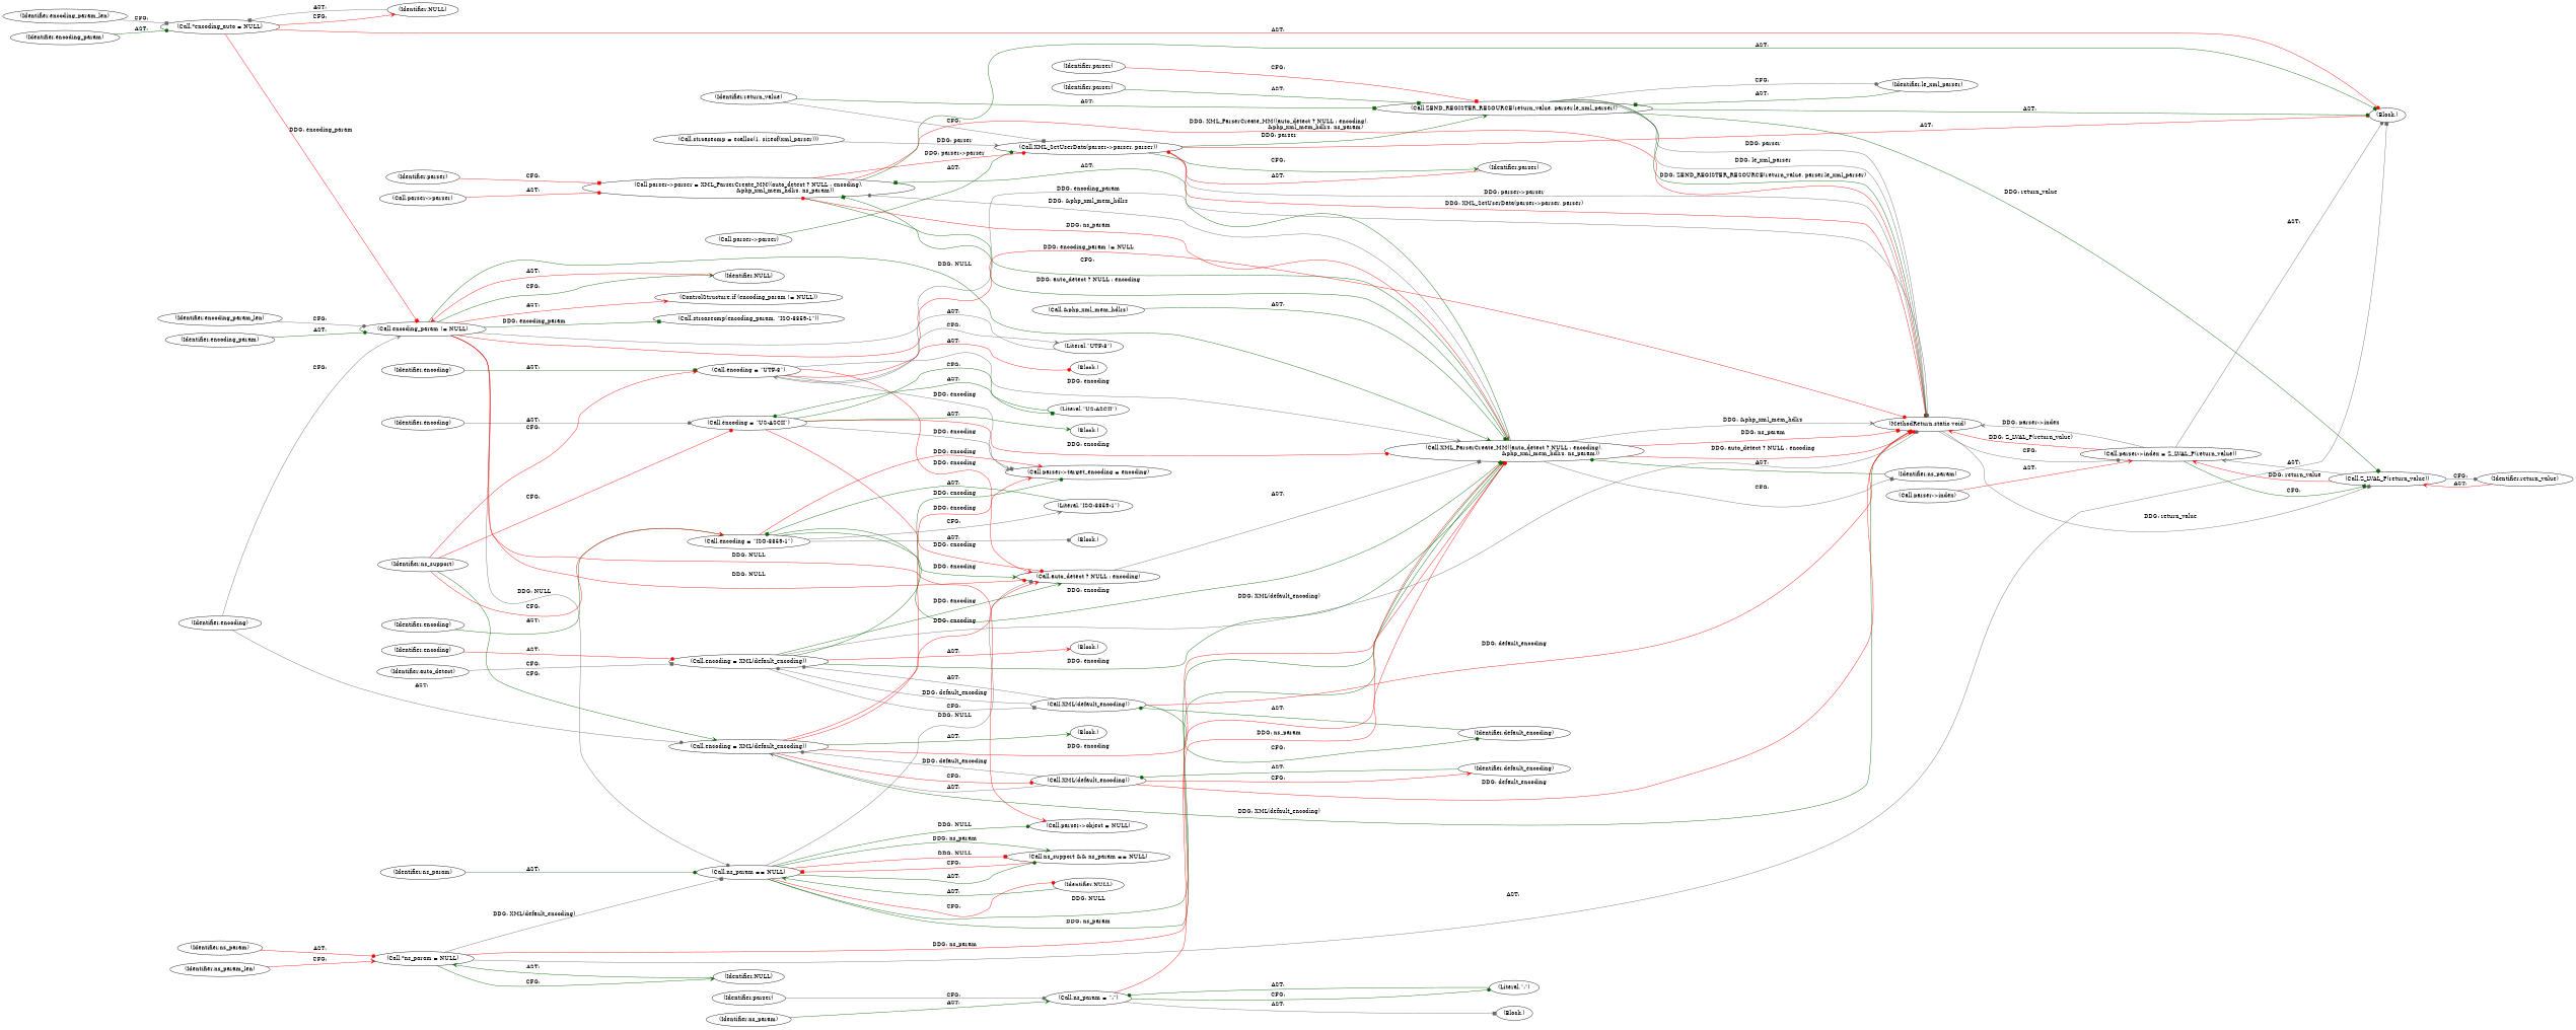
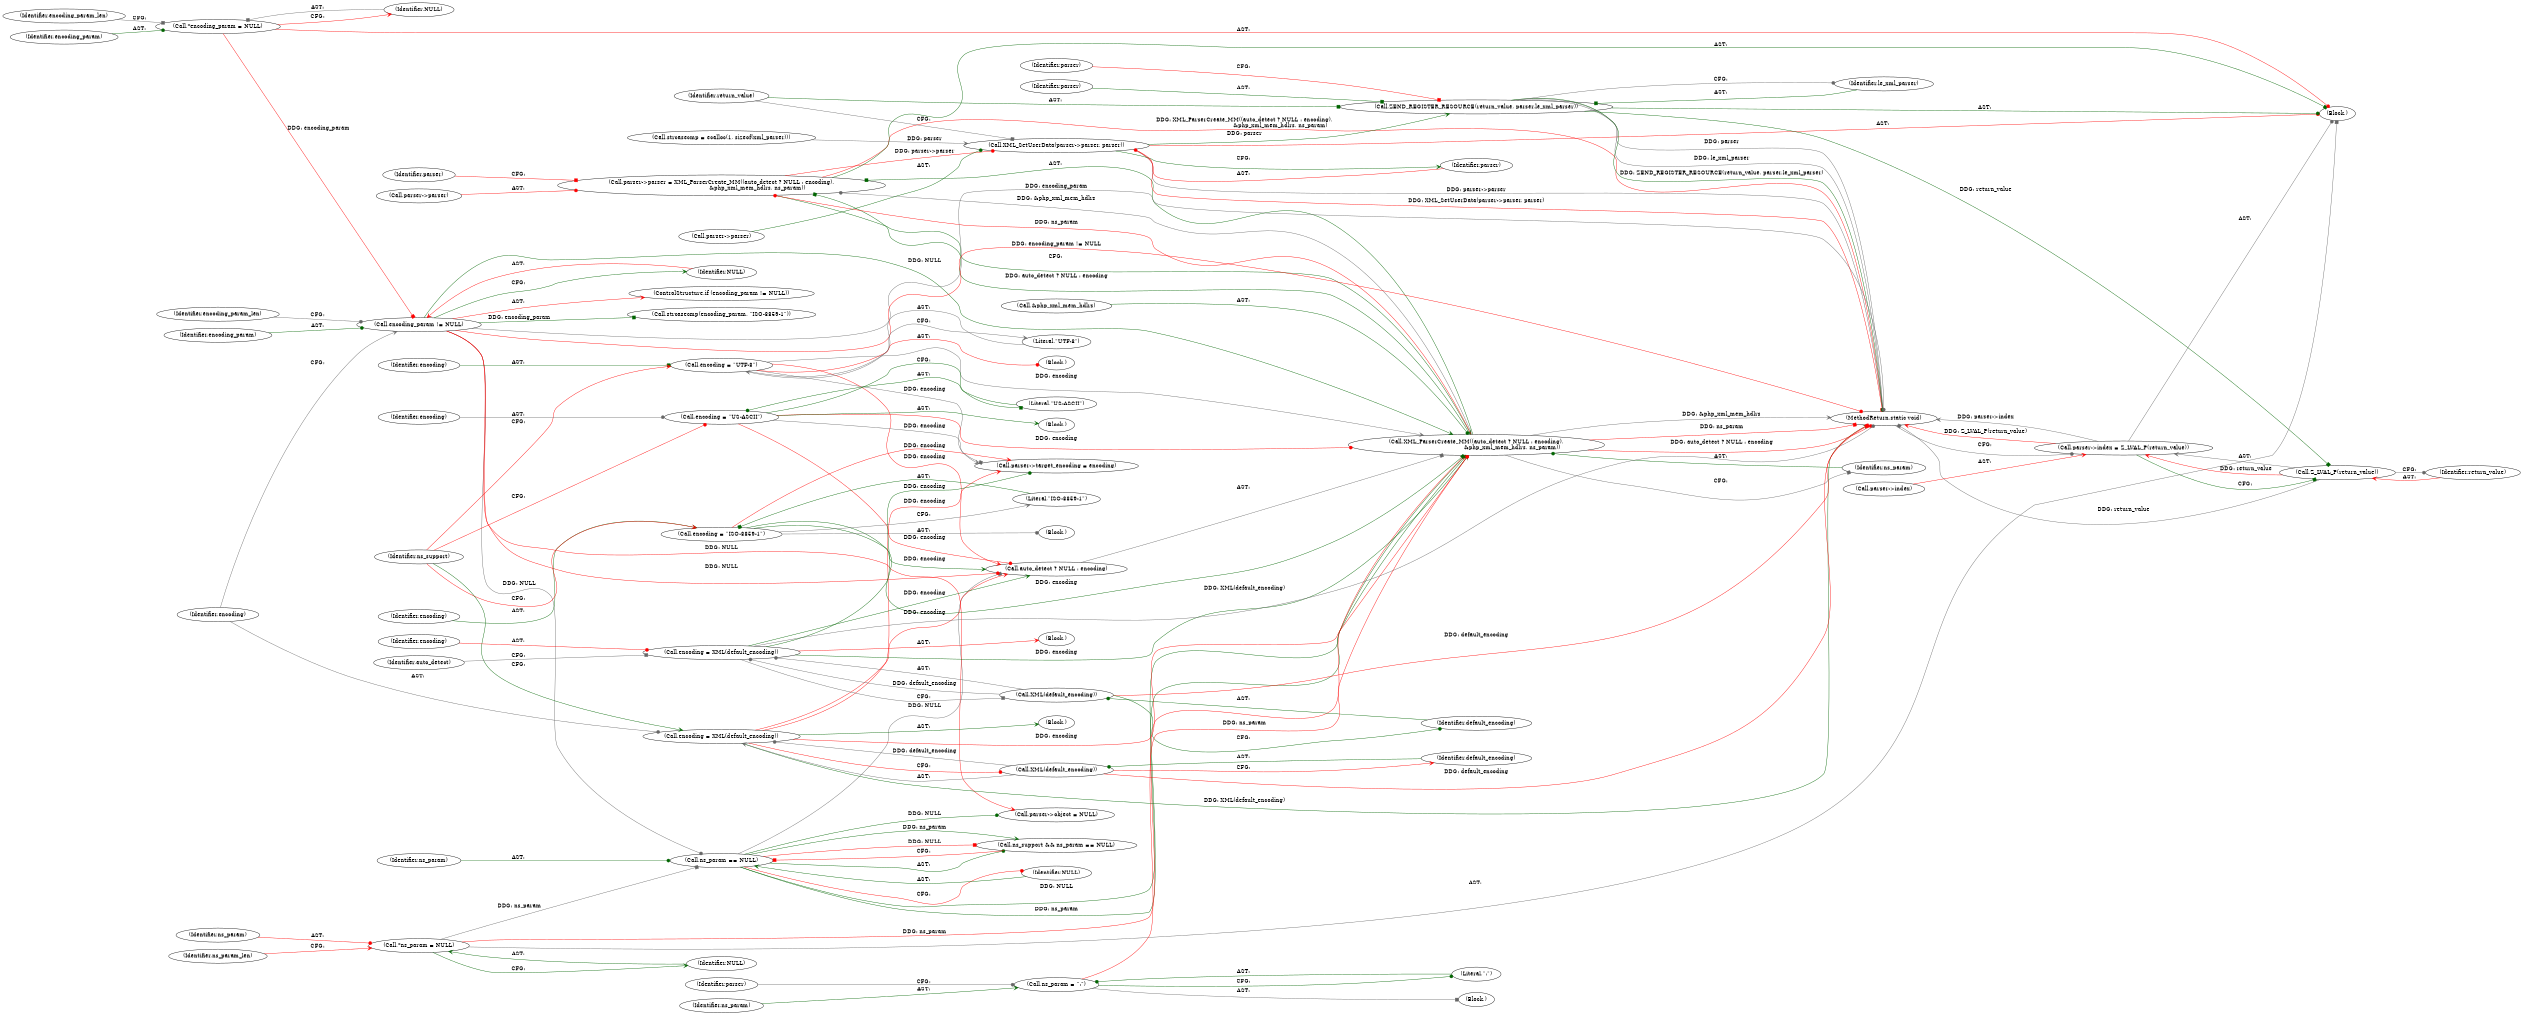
  digraph {
    rankdir=LR
    edge [arrowhead=dot color=darkgreen]
    n1 [label="(Call,parser->parser = XML_ParserCreate_MM((auto_detect ? NULL : encoding),\n                                         &php_xml_mem_hdlrs, ns_param))"]
    n2 [label="(Call,XML_ParserCreate_MM((auto_detect ? NULL : encoding),\n                                         &php_xml_mem_hdlrs, ns_param))"]
    n3 [label="(Call,XML_SetUserData(parser->parser, parser))"]
    n4 [label="(MethodReturn,static void)"]
    n5 [label="(Block,)"]
    n6 [label="(Identifier,ns_param)"]
    n7 [label="(Call,ZEND_REGISTER_RESOURCE(return_value, parser,le_xml_parser))"]
    n8 [label="(Identifier,parser)"]
    n9 [label="(Call,parser->index = Z_LVAL_P(return_value))"]
    n10 [label="(Call,ns_param == NULL)"]
    n11 [label="(Call,auto_detect ? NULL : encoding)"]
    n12 [label="(Call,parser->object = NULL)"]
    n13 [label="(Call,ns_support && ns_param == NULL)"]
    n14 [label="(Identifier,NULL)"]
    n15 [label="(Call,*ns_param = NULL)"]
    n16 [label="(Identifier,NULL)"]
    n17 [label="(Call,encoding_param != NULL)"]
    n18 [label="(Identifier,NULL)"]
    n19 [label="(ControlStructure,if (encoding_param != NULL))"]
    n20 [label="(Call,strcasecmp(encoding_param, \"ISO-8859-1\"))"]
-   n21 [label="(Call,*encoding_auto = NULL)"]
+   n21 [label="(Call,*encoding_param = NULL)"]
    n22 [label="(Identifier,NULL)"]
    n23 [label="(Call,encoding = \"UTF-8\")"]
    n24 [label="(Call,parser->target_encoding = encoding)"]
    n25 [label="(Literal,\"UTF-8\")"]
    n26 [label="(Block,)"]
    n27 [label="(Call,encoding = \"ISO-8859-1\")"]
    n28 [label="(Literal,\"ISO-8859-1\")"]
    n29 [label="(Block,)"]
    n30 [label="(Call,encoding = \"US-ASCII\")"]
    n31 [label="(Literal,\"US-ASCII\")"]
    n32 [label="(Block,)"]
    n33 [label="(Call,encoding = XML(default_encoding))"]
    n34 [label="(Call,XML(default_encoding))"]
    n35 [label="(Block,)"]
    n36 [label="(Identifier,default_encoding)"]
    n37 [label="(Call,encoding = XML(default_encoding))"]
    n38 [label="(Call,XML(default_encoding))"]
    n39 [label="(Block,)"]
    n40 [label="(Identifier,default_encoding)"]
    n41 [label="(Call,ns_param = \":\")"]
    n42 [label="(Literal,\":\")"]
    n43 [label="(Block,)"]
    n44 [label="(Call,Z_LVAL_P(return_value))"]
    n45 [label="(Identifier,le_xml_parser)"]
    n46 [label="(Identifier,return_value)"]
    n47 [label="(Identifier,encoding)"]
    n48 [label="(Identifier,encoding_param_len)"]
    n49 [label="(Call,strcasecmp = ecalloc(1, sizeof(xml_parser)))"]
    n50 [label="(Call,parser->parser)"]
    n51 [label="(Identifier,encoding_param)"]
    n52 [label="(Identifier,parser)"]
    n53 [label="(Identifier,return_value)"]
    n54 [label="(Identifier,parser)"]
    n55 [label="(Identifier,encoding)"]
    n56 [label="(Identifier,ns_param)"]
    n57 [label="(Identifier,parser)"]
    n58 [label="(Identifier,parser)"]
    n59 [label="(Identifier,ns_param_len)"]
    n60 [label="(Call,&php_xml_mem_hdlrs)"]
    n61 [label="(Identifier,encoding)"]
    n62 [label="(Identifier,ns_param)"]
    n63 [label="(Call,parser->index)"]
    n64 [label="(Identifier,encoding_param)"]
    n65 [label="(Identifier,encoding)"]
    n66 [label="(Identifier,ns_support)"]
    n67 [label="(Identifier,encoding_param_len)"]
    n68 [label="(Identifier,encoding)"]
    n69 [label="(Identifier,auto_detect)"]
    n70 [label="(Call,parser->parser)"]
    n71 [label="(Identifier,ns_param)"]
    n1 -> n2 [arrowhead=vee label="CFG: "]
    n1 -> n3 [color=red label="DDG: parser->parser"]
    n1 -> n4 [color=red label="DDG: XML_ParserCreate_MM((auto_detect ? NULL : encoding),\n                                         &php_xml_mem_hdlrs, ns_param)"]
    n1 -> n5 [arrowhead=box label="AST: "]
    n2 -> n1 [arrowhead=box label="AST: "]
    n2 -> n1 [arrowhead=box label="DDG: auto_detect ? NULL : encoding"]
    n2 -> n1 [color=gray40 label="DDG: &php_xml_mem_hdlrs"]
    n2 -> n1 [color=red label="DDG: ns_param"]
    n2 -> n4 [arrowhead=box color=red label="DDG: ns_param"]
    n2 -> n4 [color=red label="DDG: auto_detect ? NULL : encoding"]
    n2 -> n4 [arrowhead=vee color=gray40 label="DDG: &php_xml_mem_hdlrs"]
    n2 -> n6 [arrowhead=box color=gray40 label="CFG: "]
    n3 -> n4 [color=gray40 label="DDG: parser->parser"]
    n3 -> n4 [arrowhead=box color=red label="DDG: XML_SetUserData(parser->parser, parser)"]
    n3 -> n5 [color=red label="AST: "]
    n3 -> n7 [arrowhead=vee label="DDG: parser"]
    n3 -> n8 [arrowhead=vee label="CFG: "]
    n4 -> n9 [color=gray40 label="CFG: "]
    n6 -> n2 [label="AST: "]
    n7 -> n4 [color=gray40 label="DDG: parser"]
    n7 -> n4 [color=gray40 label="DDG: le_xml_parser"]
    n7 -> n4 [label="DDG: ZEND_REGISTER_RESOURCE(return_value, parser,le_xml_parser)"]
    n7 -> n5 [label="AST: "]
    n7 -> n44 [arrowhead=box label="DDG: return_value"]
    n7 -> n45 [color=gray40 label="CFG: "]
    n8 -> n3 [color=red label="AST: "]
    n9 -> n4 [arrowhead=vee color=gray40 label="DDG: parser->index"]
    n9 -> n4 [arrowhead=vee color=red label="DDG: Z_LVAL_P(return_value)"]
    n9 -> n5 [color=gray40 label="AST: "]
    n9 -> n44 [arrowhead=box label="CFG: "]
    n10 -> n2 [label="DDG: NULL"]
    n10 -> n2 [label="DDG: ns_param"]
    n10 -> n11 [arrowhead=box color=gray40 label="DDG: NULL"]
    n10 -> n12 [label="DDG: NULL"]
    n10 -> n13 [label="AST: "]
    n10 -> n13 [arrowhead=vee label="DDG: ns_param"]
    n10 -> n13 [arrowhead=box color=red label="DDG: NULL"]
    n10 -> n14 [color=red label="CFG: "]
    n11 -> n2 [arrowhead=box color=gray40 label="AST: "]
    n13 -> n10 [arrowhead=box color=red label="CFG: "]
    n14 -> n10 [arrowhead=vee label="AST: "]
    n15 -> n2 [arrowhead=vee color=red label="DDG: ns_param"]
    n15 -> n5 [arrowhead=box color=gray40 label="AST: "]
-   n15 -> n10 [arrowhead=box color=gray40 label="DDG: XML(default_encoding)"]
+   n15 -> n10 [arrowhead=box color=gray40 label="DDG: ns_param"]
    n15 -> n16 [arrowhead=vee label="CFG: "]
    n16 -> n15 [arrowhead=vee label="AST: "]
    n17 -> n2 [arrowhead=vee label="DDG: NULL"]
    n17 -> n4 [color=gray40 label="DDG: encoding_param"]
    n17 -> n4 [color=red label="DDG: encoding_param != NULL"]
    n17 -> n10 [color=gray40 label="DDG: NULL"]
    n17 -> n11 [color=red label="DDG: NULL"]
    n17 -> n12 [arrowhead=vee color=red label="DDG: NULL"]
    n17 -> n18 [arrowhead=vee label="CFG: "]
    n17 -> n19 [arrowhead=vee color=red label="AST: "]
    n17 -> n20 [arrowhead=box label="DDG: encoding_param"]
    n18 -> n17 [arrowhead=vee color=red label="AST: "]
    n21 -> n5 [color=red label="AST: "]
    n21 -> n17 [arrowhead=box color=red label="DDG: encoding_param"]
    n21 -> n22 [arrowhead=vee color=red label="CFG: "]
    n22 -> n21 [arrowhead=box color=gray40 label="AST: "]
    n23 -> n2 [arrowhead=vee color=gray40 label="DDG: encoding"]
    n23 -> n11 [arrowhead=vee color=red label="DDG: encoding"]
    n23 -> n24 [arrowhead=vee color=gray40 label="DDG: encoding"]
    n23 -> n25 [arrowhead=vee color=gray40 label="CFG: "]
    n23 -> n26 [color=red label="AST: "]
    n25 -> n23 [arrowhead=vee color=gray40 label="AST: "]
    n27 -> n2 [arrowhead=box label="DDG: encoding"]
    n27 -> n11 [arrowhead=vee label="DDG: encoding"]
    n27 -> n24 [arrowhead=vee color=red label="DDG: encoding"]
    n27 -> n28 [arrowhead=vee color=gray40 label="CFG: "]
    n27 -> n29 [color=gray40 label="AST: "]
    n28 -> n27 [arrowhead=box label="AST: "]
    n30 -> n2 [color=red label="DDG: encoding"]
    n30 -> n11 [color=red label="DDG: encoding"]
    n30 -> n24 [arrowhead=box color=gray40 label="DDG: encoding"]
    n30 -> n31 [arrowhead=box label="CFG: "]
    n30 -> n32 [arrowhead=vee label="AST: "]
    n31 -> n30 [label="AST: "]
    n33 -> n2 [color=red label="DDG: encoding"]
    n33 -> n4 [arrowhead=vee label="DDG: XML(default_encoding)"]
    n33 -> n11 [arrowhead=vee color=red label="DDG: encoding"]
    n33 -> n24 [arrowhead=vee color=red label="DDG: encoding"]
    n33 -> n34 [color=red label="CFG: "]
    n33 -> n35 [arrowhead=vee label="AST: "]
    n34 -> n4 [arrowhead=box color=red label="DDG: default_encoding"]
    n34 -> n33 [arrowhead=vee color=gray40 label="AST: "]
    n34 -> n33 [color=gray40 label="DDG: default_encoding"]
    n34 -> n36 [arrowhead=vee color=red label="CFG: "]
    n36 -> n34 [label="AST: "]
    n37 -> n2 [arrowhead=vee label="DDG: encoding"]
    n37 -> n4 [color=gray40 label="DDG: XML(default_encoding)"]
    n37 -> n11 [arrowhead=vee label="DDG: encoding"]
    n37 -> n24 [label="DDG: encoding"]
    n37 -> n38 [arrowhead=box color=gray40 label="CFG: "]
    n37 -> n39 [arrowhead=vee color=red label="AST: "]
    n38 -> n4 [arrowhead=box color=red label="DDG: default_encoding"]
    n38 -> n37 [color=gray40 label="AST: "]
    n38 -> n37 [color=gray40 label="DDG: default_encoding"]
    n38 -> n40 [label="CFG: "]
    n40 -> n38 [label="AST: "]
    n41 -> n2 [color=red label="DDG: ns_param"]
    n41 -> n42 [label="CFG: "]
    n41 -> n43 [arrowhead=box color=gray40 label="AST: "]
    n42 -> n41 [label="AST: "]
-   n4 -> n44 [arrowhead=box color=gray40 label="DDG: return_value"]
+   n44 -> n4 [arrowhead=box color=gray40 label="DDG: return_value"]
    n44 -> n9 [arrowhead=vee color=gray40 label="AST: "]
    n44 -> n9 [arrowhead=vee color=red label="DDG: return_value"]
    n44 -> n46 [color=gray40 label="CFG: "]
    n45 -> n7 [arrowhead=box label="AST: "]
    n46 -> n44 [arrowhead=vee color=red label="AST: "]
    n47 -> n37 [color=red label="AST: "]
    n48 -> n21 [arrowhead=box color=gray40 label="CFG: "]
    n49 -> n3 [arrowhead=vee color=gray40 label="DDG: parser"]
    n50 -> n1 [color=red label="AST: "]
    n51 -> n21 [label="AST: "]
    n52 -> n7 [arrowhead=box label="AST: "]
    n53 -> n3 [arrowhead=box color=gray40 label="CFG: "]
    n53 -> n7 [arrowhead=box label="AST: "]
    n54 -> n41 [color=gray40 label="CFG: "]
    n55 -> n27 [arrowhead=vee label="AST: "]
    n56 -> n15 [color=red label="AST: "]
    n57 -> n7 [arrowhead=box color=red label="CFG: "]
    n58 -> n1 [arrowhead=box color=red label="CFG: "]
    n59 -> n15 [arrowhead=vee color=red label="CFG: "]
    n60 -> n2 [label="AST: "]
    n61 -> n23 [arrowhead=box label="AST: "]
    n62 -> n41 [arrowhead=vee label="AST: "]
    n63 -> n9 [arrowhead=vee color=red label="AST: "]
    n64 -> n17 [label="AST: "]
    n65 -> n17 [arrowhead=vee color=gray40 label="CFG: "]
    n65 -> n33 [color=gray40 label="AST: "]
    n66 -> n23 [arrowhead=vee color=red label="CFG: "]
    n66 -> n27 [arrowhead=vee color=red label="CFG: "]
    n66 -> n30 [color=red label="CFG: "]
    n66 -> n33 [arrowhead=vee label="CFG: "]
    n67 -> n17 [color=gray40 label="CFG: "]
    n68 -> n30 [color=gray40 label="AST: "]
    n69 -> n37 [arrowhead=box color=gray40 label="CFG: "]
    n70 -> n3 [label="AST: "]
    n71 -> n10 [label="AST: "]
  }
